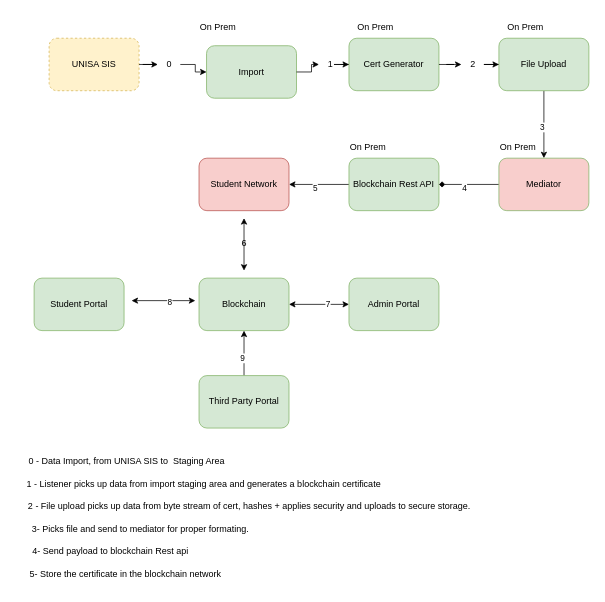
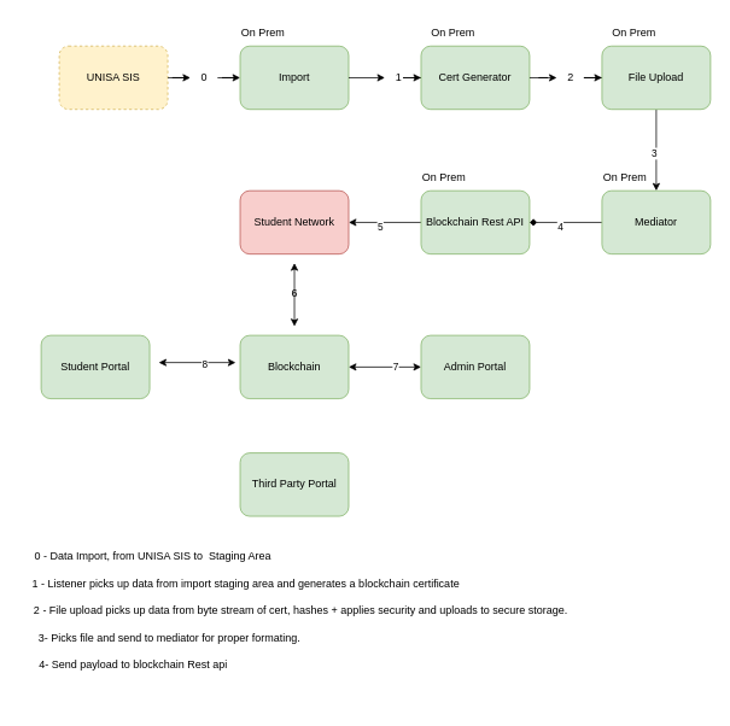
  <mxCell id="0" />
  <mxCell id="1" parent="0" />
  <mxCell id="2" style="edgeStyle=orthogonalEdgeStyle;rounded=0;orthogonalLoop=1;jettySize=auto;html=1;" edge="1" parent="1" source="17" target="8"><mxGeometry relative="1" as="geometry" /></mxCell>
- <mxCell id="3" value="Import" style="rounded=1;whiteSpace=wrap;html=1;fillColor=#d5e8d4;strokeColor=#82b366;" vertex="1" parent="1"><mxGeometry x="275" y="60" width="120" height="70" as="geometry" /></mxCell>
+ <mxCell id="3" value="Import" style="rounded=1;whiteSpace=wrap;html=1;fillColor=#d5e8d4;strokeColor=#82b366;" vertex="1" parent="1"><mxGeometry x="265" y="50" width="120" height="70" as="geometry" /></mxCell>
  <mxCell id="4" style="edgeStyle=orthogonalEdgeStyle;rounded=0;orthogonalLoop=1;jettySize=auto;html=1;" edge="1" parent="1" source="19" target="3"><mxGeometry relative="1" as="geometry" /></mxCell>
  <mxCell id="5" value="UNISA SIS" style="rounded=1;whiteSpace=wrap;html=1;fillColor=#fff2cc;strokeColor=#d6b656;dashed=1;" vertex="1" parent="1"><mxGeometry x="65" y="50" width="120" height="70" as="geometry" /></mxCell>
  <mxCell id="6" value="0 - Data Import, from UNISA SIS to&amp;nbsp; Staging Area&amp;nbsp;" style="text;html=1;align=center;verticalAlign=middle;resizable=0;points=[];autosize=1;strokeColor=none;fillColor=none;" vertex="1" parent="1"><mxGeometry x="30" y="600" width="280" height="30" as="geometry" /></mxCell>
  <mxCell id="7" style="edgeStyle=orthogonalEdgeStyle;rounded=0;orthogonalLoop=1;jettySize=auto;html=1;entryX=0;entryY=0.5;entryDx=0;entryDy=0;" edge="1" parent="1" source="15" target="12"><mxGeometry relative="1" as="geometry" /></mxCell>
  <mxCell id="8" value="Cert Generator" style="rounded=1;whiteSpace=wrap;html=1;fillColor=#d5e8d4;strokeColor=#82b366;" vertex="1" parent="1"><mxGeometry x="465" y="50" width="120" height="70" as="geometry" /></mxCell>
  <mxCell id="9" value="&amp;nbsp; &amp;nbsp; 1 - Listener picks up data from import staging area and generates a blockchain certificate&lt;span style=&quot;white-space: pre;&quot;&gt;&#09;&lt;/span&gt;" style="text;html=1;align=center;verticalAlign=middle;resizable=0;points=[];autosize=1;strokeColor=none;fillColor=none;" vertex="1" parent="1"><mxGeometry x="20" y="630" width="510" height="30" as="geometry" /></mxCell>
  <mxCell id="10" style="edgeStyle=orthogonalEdgeStyle;rounded=0;orthogonalLoop=1;jettySize=auto;html=1;entryX=0.5;entryY=0;entryDx=0;entryDy=0;" edge="1" parent="1" source="12" target="25"><mxGeometry relative="1" as="geometry" /></mxCell>
  <mxCell id="11" value="3" style="edgeLabel;html=1;align=center;verticalAlign=middle;resizable=0;points=[];" vertex="1" connectable="0" parent="10"><mxGeometry x="0.058" y="-3" relative="1" as="geometry"><mxPoint as="offset" /></mxGeometry></mxCell>
  <mxCell id="12" value="File Upload" style="rounded=1;whiteSpace=wrap;html=1;fillColor=#d5e8d4;strokeColor=#82b366;" vertex="1" parent="1"><mxGeometry x="665" y="50" width="120" height="70" as="geometry" /></mxCell>
  <mxCell id="13" value="&amp;nbsp; &amp;nbsp; 2 - File upload picks up data from byte stream of cert, hashes + applies security and uploads to secure storage." style="text;html=1;align=center;verticalAlign=middle;resizable=0;points=[];autosize=1;strokeColor=none;fillColor=none;" vertex="1" parent="1"><mxGeometry x="20" y="660" width="610" height="30" as="geometry" /></mxCell>
  <mxCell id="14" value="" style="edgeStyle=orthogonalEdgeStyle;rounded=0;orthogonalLoop=1;jettySize=auto;html=1;entryX=0;entryY=0.5;entryDx=0;entryDy=0;" edge="1" parent="1" source="8" target="15"><mxGeometry relative="1" as="geometry"><mxPoint x="585" y="85" as="sourcePoint" /><mxPoint x="665" y="85" as="targetPoint" /></mxGeometry></mxCell>
  <mxCell id="15" value="2" style="text;html=1;align=center;verticalAlign=middle;resizable=0;points=[];autosize=1;strokeColor=none;fillColor=none;" vertex="1" parent="1"><mxGeometry x="615" y="70" width="30" height="30" as="geometry" /></mxCell>
  <mxCell id="16" value="" style="edgeStyle=orthogonalEdgeStyle;rounded=0;orthogonalLoop=1;jettySize=auto;html=1;" edge="1" parent="1" source="3" target="17"><mxGeometry relative="1" as="geometry"><mxPoint x="385" y="85" as="sourcePoint" /><mxPoint x="465" y="85" as="targetPoint" /></mxGeometry></mxCell>
  <mxCell id="17" value="1" style="text;html=1;align=center;verticalAlign=middle;resizable=0;points=[];autosize=1;strokeColor=none;fillColor=none;" vertex="1" parent="1"><mxGeometry x="425" y="70" width="30" height="30" as="geometry" /></mxCell>
  <mxCell id="18" value="" style="edgeStyle=orthogonalEdgeStyle;rounded=0;orthogonalLoop=1;jettySize=auto;html=1;" edge="1" parent="1" source="5" target="19"><mxGeometry relative="1" as="geometry"><mxPoint x="185" y="85" as="sourcePoint" /><mxPoint x="265" y="85" as="targetPoint" /></mxGeometry></mxCell>
  <mxCell id="19" value="0" style="text;html=1;align=center;verticalAlign=middle;resizable=0;points=[];autosize=1;strokeColor=none;fillColor=none;" vertex="1" parent="1"><mxGeometry x="210" y="70" width="30" height="30" as="geometry" /></mxCell>
  <mxCell id="20" style="edgeStyle=orthogonalEdgeStyle;rounded=0;orthogonalLoop=1;jettySize=auto;html=1;entryX=1;entryY=0.5;entryDx=0;entryDy=0;" edge="1" parent="1" source="22" target="28"><mxGeometry relative="1" as="geometry" /></mxCell>
  <mxCell id="21" value="5" style="edgeLabel;html=1;align=center;verticalAlign=middle;resizable=0;points=[];" vertex="1" connectable="0" parent="20"><mxGeometry x="0.14" y="4" relative="1" as="geometry"><mxPoint as="offset" /></mxGeometry></mxCell>
  <mxCell id="22" value="Blockchain Rest API" style="rounded=1;whiteSpace=wrap;html=1;fillColor=#d5e8d4;strokeColor=#82b366;" vertex="1" parent="1"><mxGeometry x="465" y="210" width="120" height="70" as="geometry" /></mxCell>
  <mxCell id="23" style="edgeStyle=orthogonalEdgeStyle;rounded=0;orthogonalLoop=1;jettySize=auto;html=1;entryX=1;entryY=0.5;entryDx=0;entryDy=0;endArrow=diamond;" edge="1" parent="1" source="25" target="22"><mxGeometry relative="1" as="geometry" /></mxCell>
  <mxCell id="24" value="4" style="edgeLabel;html=1;align=center;verticalAlign=middle;resizable=0;points=[];" vertex="1" connectable="0" parent="23"><mxGeometry x="0.165" y="4" relative="1" as="geometry"><mxPoint as="offset" /></mxGeometry></mxCell>
- <mxCell id="25" value="Mediator" style="rounded=1;whiteSpace=wrap;html=1;fillColor=#f8cecc;strokeColor=#82b366;" vertex="1" parent="1"><mxGeometry x="665" y="210" width="120" height="70" as="geometry" /></mxCell>
+ <mxCell id="25" value="Mediator" style="rounded=1;whiteSpace=wrap;html=1;fillColor=#d5e8d4;strokeColor=#82b366;" vertex="1" parent="1"><mxGeometry x="665" y="210" width="120" height="70" as="geometry" /></mxCell>
  <mxCell id="26" value="&amp;nbsp; &amp;nbsp; 3- Picks file and send to mediator for proper formating." style="text;html=1;align=center;verticalAlign=middle;resizable=0;points=[];autosize=1;strokeColor=none;fillColor=none;" vertex="1" parent="1"><mxGeometry x="20" y="690" width="320" height="30" as="geometry" /></mxCell>
  <mxCell id="27" value="&amp;nbsp; &amp;nbsp; 4- Send payload to blockchain Rest api" style="text;html=1;align=center;verticalAlign=middle;resizable=0;points=[];autosize=1;strokeColor=none;fillColor=none;" vertex="1" parent="1"><mxGeometry x="20" y="720" width="240" height="30" as="geometry" /></mxCell>
  <mxCell id="28" value="Student Network" style="rounded=1;whiteSpace=wrap;html=1;fillColor=#f8cecc;strokeColor=#b85450;" vertex="1" parent="1"><mxGeometry x="265" y="210" width="120" height="70" as="geometry" /></mxCell>
- <mxCell id="29" value="&amp;nbsp; &amp;nbsp; 5- Store the certificate in the blockchain network" style="text;html=1;align=center;verticalAlign=middle;resizable=0;points=[];autosize=1;strokeColor=none;fillColor=none;" vertex="1" parent="1"><mxGeometry x="20" y="750" width="280" height="30" as="geometry" /></mxCell>
  <mxCell id="30" value="On Prem" style="text;html=1;align=center;verticalAlign=middle;resizable=0;points=[];autosize=1;strokeColor=none;fillColor=none;" vertex="1" parent="1"><mxGeometry x="255" y="20" width="70" height="30" as="geometry" /></mxCell>
  <mxCell id="31" value="On Prem" style="text;html=1;align=center;verticalAlign=middle;resizable=0;points=[];autosize=1;strokeColor=none;fillColor=none;" vertex="1" parent="1"><mxGeometry x="465" y="20" width="70" height="30" as="geometry" /></mxCell>
  <mxCell id="32" value="On Prem" style="text;html=1;align=center;verticalAlign=middle;resizable=0;points=[];autosize=1;strokeColor=none;fillColor=none;" vertex="1" parent="1"><mxGeometry x="665" y="20" width="70" height="30" as="geometry" /></mxCell>
  <mxCell id="33" value="On Prem" style="text;html=1;align=center;verticalAlign=middle;resizable=0;points=[];autosize=1;strokeColor=none;fillColor=none;" vertex="1" parent="1"><mxGeometry x="655" y="180" width="70" height="30" as="geometry" /></mxCell>
  <mxCell id="34" value="On Prem" style="text;html=1;align=center;verticalAlign=middle;resizable=0;points=[];autosize=1;strokeColor=none;fillColor=none;" vertex="1" parent="1"><mxGeometry x="455" y="180" width="70" height="30" as="geometry" /></mxCell>
  <mxCell id="35" value="Blockchain" style="rounded=1;whiteSpace=wrap;html=1;fillColor=#d5e8d4;strokeColor=#82b366;" vertex="1" parent="1"><mxGeometry x="265" y="370" width="120" height="70" as="geometry" /></mxCell>
  <mxCell id="36" value="" style="endArrow=classic;startArrow=classic;html=1;rounded=0;" edge="1" parent="1"><mxGeometry width="50" height="50" relative="1" as="geometry"><mxPoint x="325" y="360" as="sourcePoint" /><mxPoint x="325" y="290" as="targetPoint" /></mxGeometry></mxCell>
  <mxCell id="37" value="Student Portal" style="rounded=1;whiteSpace=wrap;html=1;fillColor=#d5e8d4;strokeColor=#82b366;" vertex="1" parent="1"><mxGeometry x="45" y="370" width="120" height="70" as="geometry" /></mxCell>
- <mxCell id="38" style="edgeStyle=orthogonalEdgeStyle;rounded=0;orthogonalLoop=1;jettySize=auto;html=1;entryX=0.5;entryY=1;entryDx=0;entryDy=0;" edge="1" parent="1" source="40" target="35"><mxGeometry relative="1" as="geometry"><mxPoint x="325" y="450" as="targetPoint" /></mxGeometry></mxCell>
- <mxCell id="39" value="9" style="edgeLabel;html=1;align=center;verticalAlign=middle;resizable=0;points=[];" vertex="1" connectable="0" parent="38"><mxGeometry x="-0.187" y="3" relative="1" as="geometry"><mxPoint as="offset" /></mxGeometry></mxCell>
  <mxCell id="40" value="Third Party Portal" style="rounded=1;whiteSpace=wrap;html=1;fillColor=#d5e8d4;strokeColor=#82b366;" vertex="1" parent="1"><mxGeometry x="265" y="500" width="120" height="70" as="geometry" /></mxCell>
  <mxCell id="41" value="Admin Portal" style="rounded=1;whiteSpace=wrap;html=1;fillColor=#d5e8d4;strokeColor=#82b366;" vertex="1" parent="1"><mxGeometry x="465" y="370" width="120" height="70" as="geometry" /></mxCell>
  <mxCell id="42" value="6" style="text;html=1;align=center;verticalAlign=middle;resizable=0;points=[];autosize=1;strokeColor=none;fillColor=none;" vertex="1" parent="1"><mxGeometry x="310" y="308" width="30" height="30" as="geometry" /></mxCell>
  <mxCell id="43" value="" style="endArrow=classic;startArrow=classic;html=1;rounded=0;exitX=1;exitY=0.5;exitDx=0;exitDy=0;entryX=0;entryY=0.5;entryDx=0;entryDy=0;" edge="1" parent="1" source="35" target="41"><mxGeometry width="50" height="50" relative="1" as="geometry"><mxPoint x="415" y="420" as="sourcePoint" /><mxPoint x="465" y="370" as="targetPoint" /></mxGeometry></mxCell>
  <mxCell id="44" value="7" style="edgeLabel;html=1;align=center;verticalAlign=middle;resizable=0;points=[];" vertex="1" connectable="0" parent="43"><mxGeometry x="0.275" y="1" relative="1" as="geometry"><mxPoint as="offset" /></mxGeometry></mxCell>
  <mxCell id="45" value="" style="endArrow=classic;startArrow=classic;html=1;rounded=0;" edge="1" parent="1"><mxGeometry width="50" height="50" relative="1" as="geometry"><mxPoint x="175" y="400" as="sourcePoint" /><mxPoint x="260" y="400" as="targetPoint" /></mxGeometry></mxCell>
  <mxCell id="46" value="8" style="edgeLabel;html=1;align=center;verticalAlign=middle;resizable=0;points=[];" vertex="1" connectable="0" parent="45"><mxGeometry x="0.176" y="-1" relative="1" as="geometry"><mxPoint as="offset" /></mxGeometry></mxCell>
